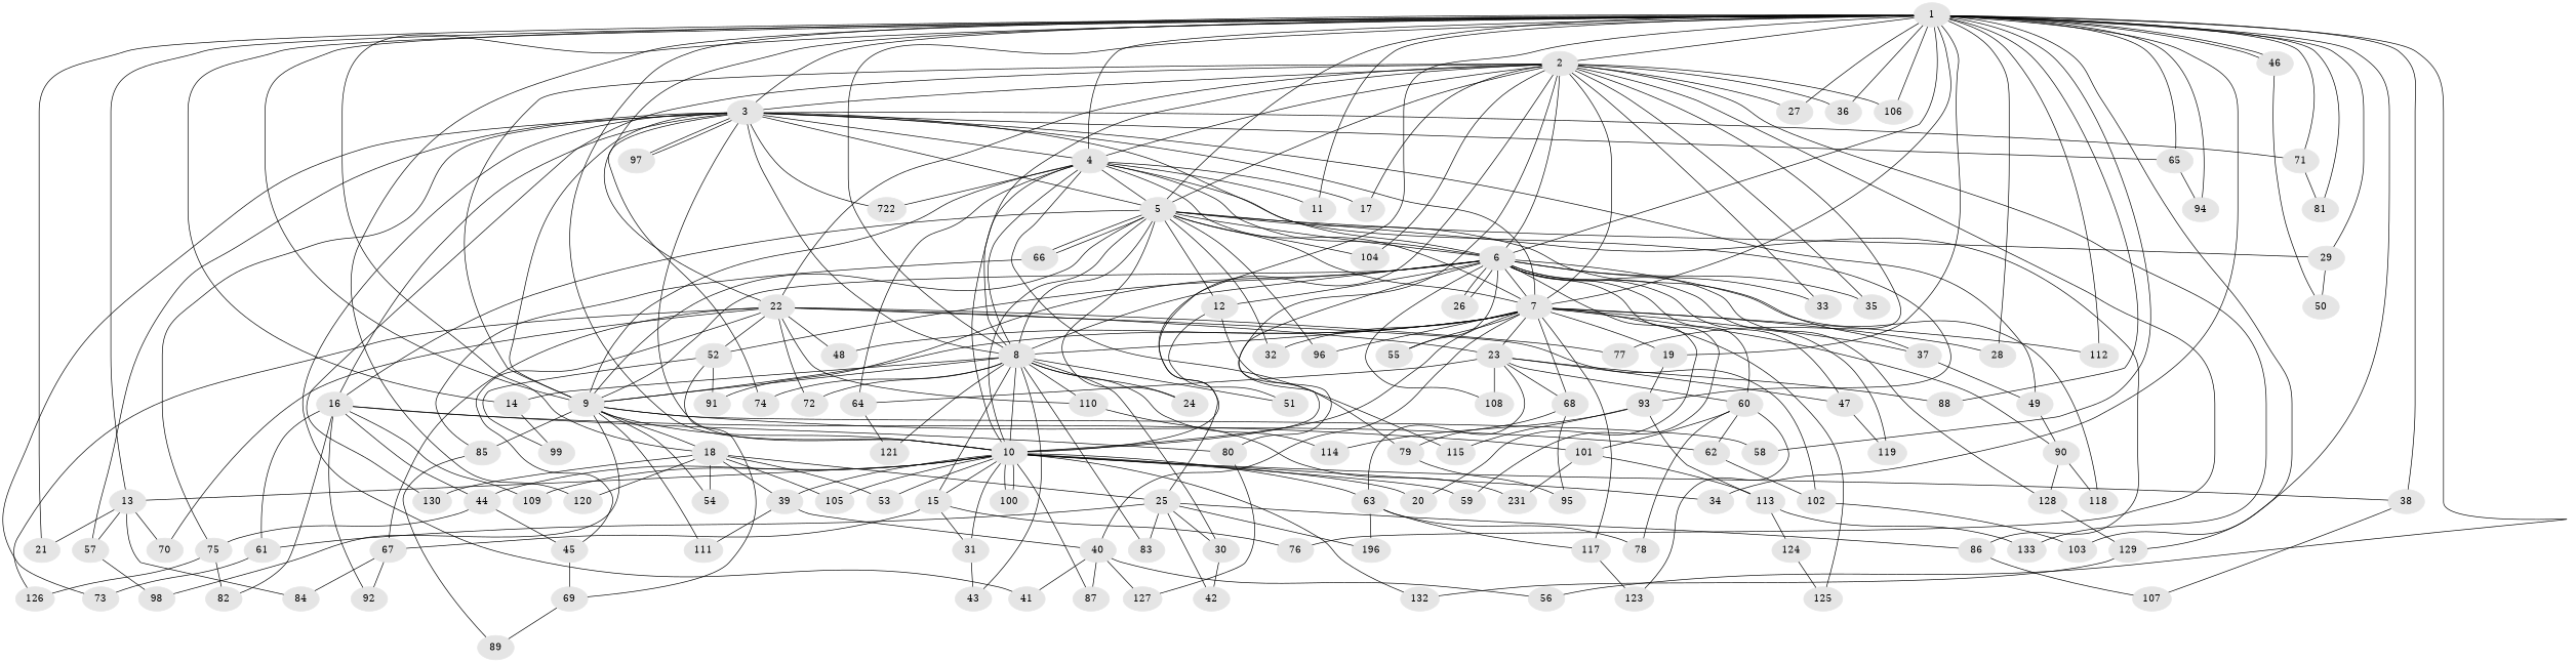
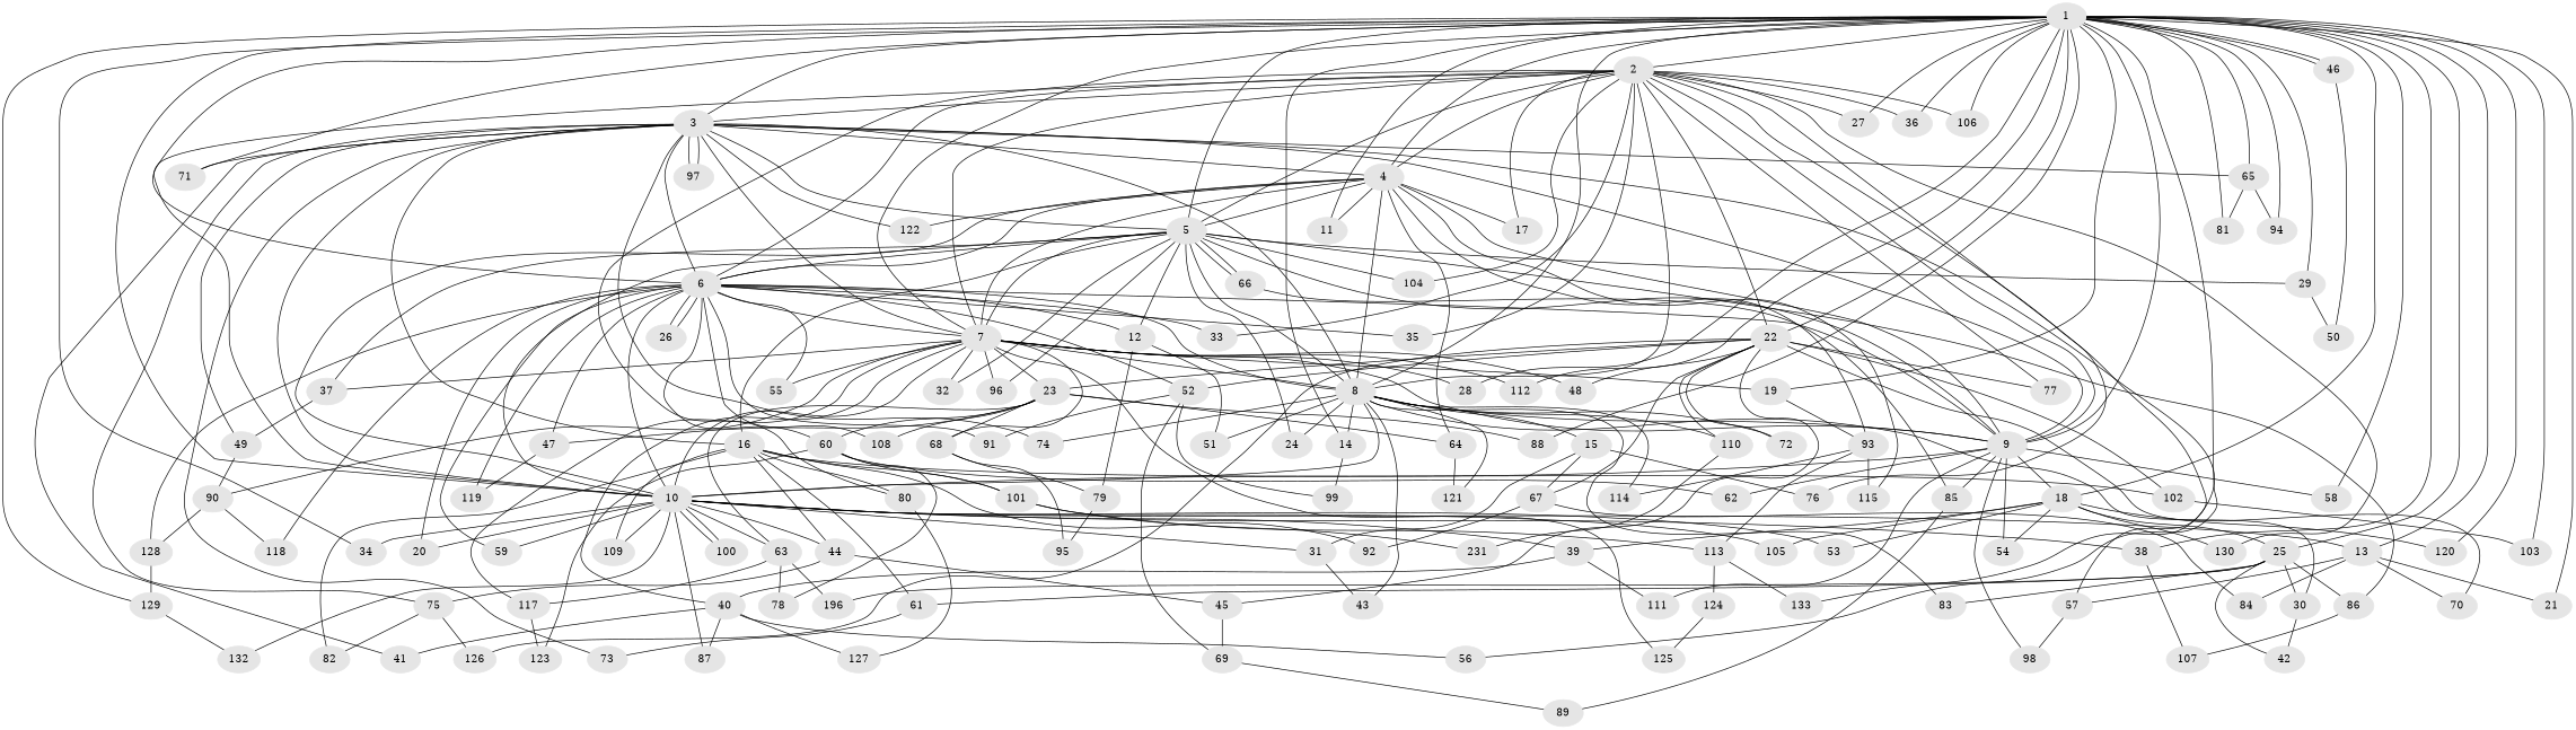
  graph {
    node [color=gray90 style=filled]
    1
    2
    3
    4
    5
    6
    7
    8
    9
    10
    11
    13
    14
    18
    19
    21
    22
    25
    27
    28
    29
    34
    36
    38
    46
    56
    58
    65
    71
    81
    88
    94
    103
    106
    112
    120
    129
    17
    33
    35
    76
    77
    80
    104
    130
    133
    16
    41
    49
    57
    73
    74
    75
    97
-   122 [label=722]
+   122
    64
    93
    115
    12
    24
    32
    37
    66
    86
    96
    20
    26
    47
    52
    55
    59
    60
    91
    108
    118
    119
    128
    23
    40
    48
    68
    90
    117
    125
    15
    30
    43
    51
    72
    83
    110
    114
    121
    54
    62
    85
    98
    111
    31
    39
    44
    53
    63
    87
    100
    105
    109
    132
    70
    84
    99
    67
    102
    45
    126
    61
    42
    n118 [label=196]
    50
    107
    127
    124
    82
    92
    101
    113
    79
    69
    78
    123
    95
    n132 [label=231]
    89
    1 -- 2
    1 -- 3
    1 -- 4
    1 -- 5
    1 -- 6
    1 -- 7
    1 -- 8
    1 -- 9
    1 -- 10
    1 -- 11
    1 -- 13
    1 -- 14
    1 -- 18
    1 -- 19
    1 -- 21
    1 -- 22
    1 -- 25
    1 -- 27
    1 -- 28
    1 -- 29
    1 -- 34
    1 -- 36
    1 -- 38
    1 -- 46
    1 -- 46
    1 -- 56
    1 -- 58
    1 -- 65
    1 -- 71
    1 -- 81
    1 -- 88
    1 -- 94
    1 -- 103
    1 -- 106
    1 -- 112
    1 -- 120
    1 -- 129
    2 -- 3
    2 -- 4
    2 -- 5
    2 -- 6
    2 -- 7
    2 -- 8
    2 -- 9
    2 -- 10
    2 -- 22
    2 -- 27
    2 -- 36
    2 -- 106
    2 -- 17
    2 -- 33
    2 -- 35
    2 -- 76
    2 -- 77
    2 -- 80
    2 -- 104
    2 -- 130
    2 -- 133
    3 -- 4
    3 -- 5
    3 -- 6
    3 -- 7
    3 -- 8
    3 -- 9
    3 -- 10
    3 -- 65
    3 -- 71
    3 -- 16
    3 -- 41
    3 -- 49
    3 -- 57
    3 -- 73
    3 -- 74
    3 -- 75
    3 -- 97
    3 -- 97
    3 -- 122
    4 -- 5
    4 -- 6
    4 -- 7
    4 -- 8
    4 -- 9
    4 -- 10
    4 -- 11
    4 -- 17
    4 -- 122
    4 -- 64
    4 -- 93
    4 -- 115
    5 -- 6
    5 -- 7
    5 -- 8
    5 -- 9
    5 -- 10
    5 -- 29
    5 -- 104
    5 -- 16
    5 -- 12
    5 -- 24
    5 -- 32
    5 -- 37
    5 -- 66
    5 -- 66
    5 -- 86
    5 -- 96
    6 -- 7
    6 -- 8
    6 -- 9
    6 -- 10
    6 -- 33
    6 -- 35
    6 -- 12
    6 -- 20
    6 -- 26
    6 -- 26
    6 -- 47
    6 -- 52
    6 -- 55
    6 -- 59
    6 -- 60
    6 -- 91
    6 -- 108
    6 -- 118
    6 -- 119
    6 -- 128
    7 -- 8
    7 -- 9
    7 -- 10
    7 -- 19
    7 -- 28
    7 -- 112
    7 -- 32
    7 -- 37
    7 -- 96
    7 -- 55
    7 -- 23
    7 -- 40
    7 -- 48
    7 -- 68
    7 -- 90
    7 -- 117
    7 -- 125
    8 -- 9
    8 -- 10
    8 -- 14
    8 -- 74
    8 -- 24
    8 -- 15
    8 -- 30
    8 -- 43
    8 -- 51
    8 -- 72
    8 -- 83
    8 -- 110
    8 -- 114
    8 -- 121
    9 -- 10
    9 -- 18
    9 -- 58
    9 -- 54
    9 -- 62
    9 -- 85
    9 -- 98
    9 -- 111
    10 -- 13
    10 -- 34
    10 -- 38
    10 -- 20
    10 -- 59
-   10 -- 15
    10 -- 31
    10 -- 39
    10 -- 44
    10 -- 53
    10 -- 63
    10 -- 87
    10 -- 100
    10 -- 100
    10 -- 105
    10 -- 109
    10 -- 132
    13 -- 21
    13 -- 57
    13 -- 70
    13 -- 84
    14 -- 99
    18 -- 25
    18 -- 120
    18 -- 130
    18 -- 54
    18 -- 39
    18 -- 53
    18 -- 105
    19 -- 93
    22 -- 77
    22 -- 52
    22 -- 23
    22 -- 48
    22 -- 72
    22 -- 110
    22 -- 70
    22 -- 67
    22 -- 102
    22 -- 45
    22 -- 126
    25 -- 86
    25 -- 30
    25 -- 83
    25 -- 61
    25 -- 42
    25 -- n118
    29 -- 50
    38 -- 107
    46 -- 50
    65 -- 94
-   71 -- 81
+   65 -- 81
    129 -- 132
    80 -- 127
    16 -- 80
    16 -- 44
    16 -- 109
-   62 -- 102
+   16 -- 102
    16 -- 61
    16 -- 82
    16 -- 92
    16 -- 101
    49 -- 90
    57 -- 98
    75 -- 126
    75 -- 82
    64 -- 121
    93 -- 115
    93 -- 114
    93 -- 113
    12 -- 51
    12 -- 79
    37 -- 49
    66 -- 85
    86 -- 107
    47 -- 119
    52 -- 91
    52 -- 99
    52 -- 69
    60 -- 62
    60 -- 101
    60 -- 78
    60 -- 123
    128 -- 129
    23 -- 88
    23 -- 64
    23 -- 47
    23 -- 60
    23 -- 108
    23 -- 68
    23 -- 63
    40 -- 56
    40 -- 41
    40 -- 87
    40 -- 127
    68 -- 79
    68 -- 95
    90 -- 118
    90 -- 128
    117 -- 123
    15 -- 76
    15 -- 31
    15 -- 67
    30 -- 42
    110 -- n132
    85 -- 89
    31 -- 43
    39 -- 40
    39 -- 111
    44 -- 75
    44 -- 45
    63 -- 117
    63 -- n118
    63 -- 78
    67 -- 84
    67 -- 92
    102 -- 103
    45 -- 69
    61 -- 73
    124 -- 125
    101 -- 113
    101 -- n132
    113 -- 133
    113 -- 124
    79 -- 95
    69 -- 89
  }
